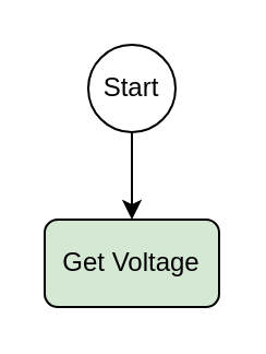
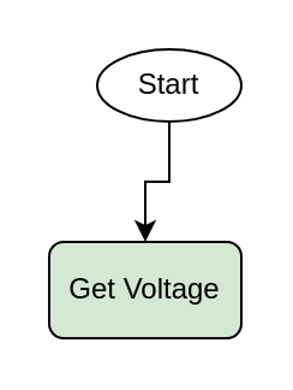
  <mxCell id="0" />
  <mxCell id="1" parent="0" />
  <mxCell id="2" style="edgeStyle=orthogonalEdgeStyle;rounded=0;orthogonalLoop=1;jettySize=auto;html=1;exitX=0.5;exitY=1;exitDx=0;exitDy=0;entryX=0.5;entryY=0;entryDx=0;entryDy=0;" parent="1" source="3" target="4" edge="1"><mxGeometry relative="1" as="geometry"><mxPoint x="80" y="100" as="targetPoint" /></mxGeometry></mxCell>
- <mxCell id="3" value="Start" style="ellipse;whiteSpace=wrap;html=1;aspect=fixed;" parent="1" vertex="1"><mxGeometry x="40" y="20" width="40" height="40" as="geometry" /></mxCell>
+ <mxCell id="3" value="Start" style="ellipse;whiteSpace=wrap;html=1;aspect=fixed;" parent="1" vertex="1"><mxGeometry x="40" y="20" width="60" height="30" as="geometry" /></mxCell>
  <mxCell id="4" value="Get Voltage" style="rounded=1;whiteSpace=wrap;html=1;fillColor=#d5e8d4;" parent="1" vertex="1"><mxGeometry x="20" y="100" width="80" height="40" as="geometry" /></mxCell>
